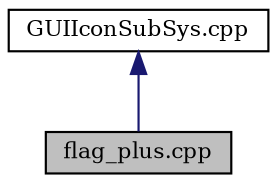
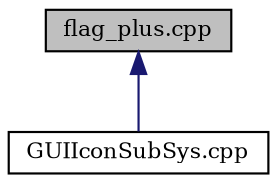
  digraph {
    fontname="DejaVu Serif"
    node [color=black fontname="DejaVu Serif" fontsize=10 shape=record style=filled]
    n1 [fillcolor=grey75 fontcolor=black height=0.2 label="flag_plus.cpp" width=0.4]
    n2 [fillcolor=white height=0.2 label="GUIIconSubSys.cpp" width=0.4]
-   n2 -> n1 [color=midnightblue dir=back fontname="DejaVu Serif" fontsize=10 labelfontname=Helvetica labelfontsize=10 style=solid]
+   n1 -> n2 [color=midnightblue dir=back fontname="DejaVu Serif" fontsize=10 labelfontname=Helvetica labelfontsize=10 style=solid]
  }
